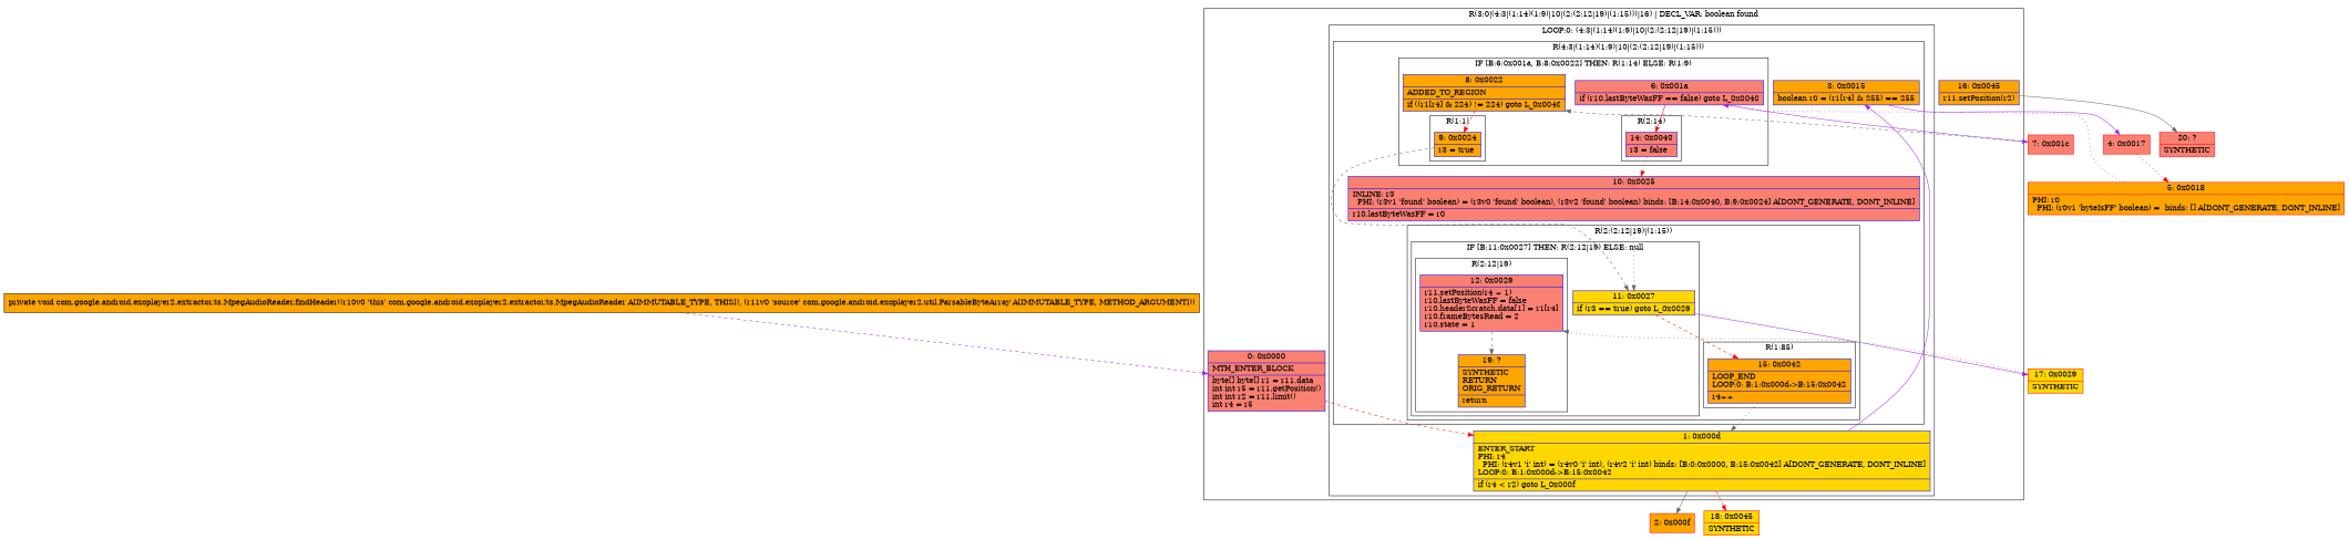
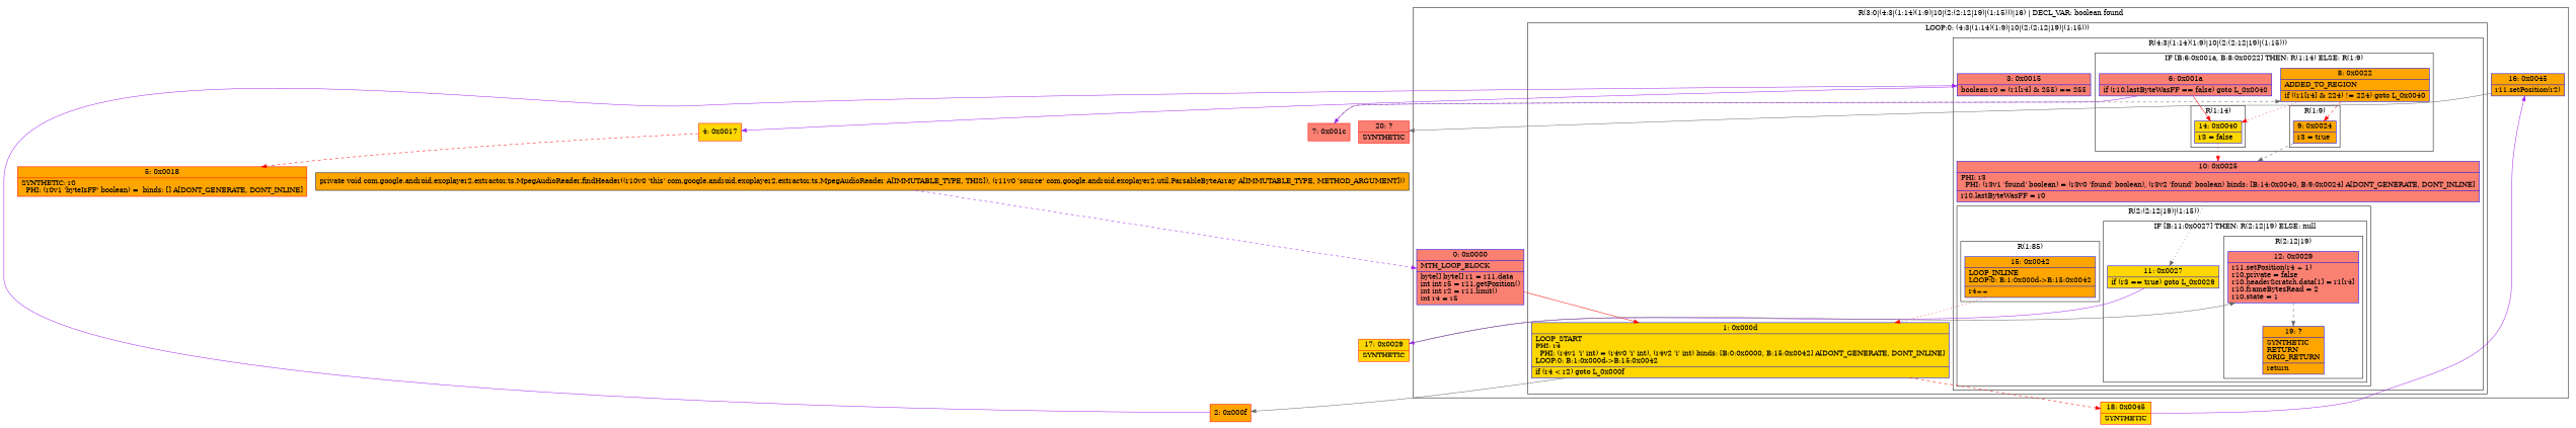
  digraph {
    node [color=blue fillcolor=orange shape=record style=filled]
    edge [color=red style=dashed]
-   n1 [fillcolor=salmon label="{14\:\ 0x0040|r3 = false\l}"]
+   n1 [fillcolor=gold label="{14\:\ 0x0040|r3 = false\l}"]
    n2 [label="{9\:\ 0x0024|r3 = true\l}"]
    n3 [fillcolor=salmon label="{6\:\ 0x001a|if (r10.lastByteWasFF == false) goto L_0x0040\l}"]
    n4 [label="{8\:\ 0x0022|ADDED_TO_REGION\l|if ((r1[r4] & 224) != 224) goto L_0x0040\l}"]
-   n5 [fillcolor=salmon label="{12\:\ 0x0029|r11.setPosition(r4 + 1)\lr10.lastByteWasFF = false\lr10.headerScratch.data[1] = r1[r4]\lr10.frameBytesRead = 2\lr10.state = 1\l}"]
+   n5 [fillcolor=salmon label="{12\:\ 0x0029|r11.setPosition(r4 + 1)\lr10.private = false\lr10.headerScratch.data[1] = r1[r4]\lr10.frameBytesRead = 2\lr10.state = 1\l}"]
    n6 [label="{19\:\ ?|SYNTHETIC\lRETURN\lORIG_RETURN\l|return\l}"]
    n7 [fillcolor=gold label="{11\:\ 0x0027|if (r3 == true) goto L_0x0029\l}"]
-   n8 [label="{15\:\ 0x0042|LOOP_END\lLOOP:0: B:1:0x000d\-\>B:15:0x0042\l|r4++\l}"]
-   n9 [label="{3\:\ 0x0015|boolean r0 = (r1[r4] & 255) == 255\l}"]
-   n10 [fillcolor=salmon label="{10\:\ 0x0025|INLINE: r3 \l  PHI: (r3v1 'found' boolean) = (r3v0 'found' boolean), (r3v2 'found' boolean) binds: [B:14:0x0040, B:9:0x0024] A[DONT_GENERATE, DONT_INLINE]\l|r10.lastByteWasFF = r0\l}"]
-   n11 [fillcolor=gold label="{1\:\ 0x000d|ENTER_START\lPHI: r4 \l  PHI: (r4v1 'i' int) = (r4v0 'i' int), (r4v2 'i' int) binds: [B:0:0x0000, B:15:0x0042] A[DONT_GENERATE, DONT_INLINE]\lLOOP:0: B:1:0x000d\-\>B:15:0x0042\l|if (r4 \< r2) goto L_0x000f\l}"]
-   n12 [fillcolor=salmon label="{0\:\ 0x0000|MTH_ENTER_BLOCK\l|byte[] byte[] r1 = r11.data\lint int r5 = r11.getPosition()\lint int r2 = r11.limit()\lint r4 = r5\l}"]
+   n8 [label="{15\:\ 0x0042|LOOP_INLINE\lLOOP:0: B:1:0x000d\-\>B:15:0x0042\l|r4++\l}"]
+   n9 [fillcolor=salmon label="{3\:\ 0x0015|boolean r0 = (r1[r4] & 255) == 255\l}"]
+   n10 [fillcolor=salmon label="{10\:\ 0x0025|PHI: r3 \l  PHI: (r3v1 'found' boolean) = (r3v0 'found' boolean), (r3v2 'found' boolean) binds: [B:14:0x0040, B:9:0x0024] A[DONT_GENERATE, DONT_INLINE]\l|r10.lastByteWasFF = r0\l}"]
+   n11 [fillcolor=gold label="{1\:\ 0x000d|LOOP_START\lPHI: r4 \l  PHI: (r4v1 'i' int) = (r4v0 'i' int), (r4v2 'i' int) binds: [B:0:0x0000, B:15:0x0042] A[DONT_GENERATE, DONT_INLINE]\lLOOP:0: B:1:0x000d\-\>B:15:0x0042\l|if (r4 \< r2) goto L_0x000f\l}"]
+   n12 [fillcolor=salmon label="{0\:\ 0x0000|MTH_LOOP_BLOCK\l|byte[] byte[] r1 = r11.data\lint int r5 = r11.getPosition()\lint int r2 = r11.limit()\lint r4 = r5\l}"]
    n13 [label="{16\:\ 0x0045|r11.setPosition(r2)\l}"]
    n14 [color=red fillcolor=salmon label="{7\:\ 0x001c}"]
    n15 [color=red fillcolor=gold label="{17\:\ 0x0029|SYNTHETIC\l}"]
-   n16 [color=red fillcolor=salmon label="{4\:\ 0x0017}"]
+   n16 [color=red fillcolor=gold label="{4\:\ 0x0017}"]
    n17 [color=red label="{2\:\ 0x000f}"]
    n18 [color=red fillcolor=gold label="{18\:\ 0x0045|SYNTHETIC\l}"]
    n19 [color=red fillcolor=salmon label="{20\:\ ?|SYNTHETIC\l}"]
-   n20 [color=red label="{5\:\ 0x0018|PHI: r0 \l  PHI: (r0v1 'byteIsFF' boolean) =  binds: [] A[DONT_GENERATE, DONT_INLINE]\l}"]
+   n20 [color=red label="{5\:\ 0x0018|SYNTHETIC: r0 \l  PHI: (r0v1 'byteIsFF' boolean) =  binds: [] A[DONT_GENERATE, DONT_INLINE]\l}"]
    n21 [label="{private void com.google.android.exoplayer2.extractor.ts.MpegAudioReader.findHeader((r10v0 'this' com.google.android.exoplayer2.extractor.ts.MpegAudioReader A[IMMUTABLE_TYPE, THIS]), (r11v0 'source' com.google.android.exoplayer2.util.ParsableByteArray A[IMMUTABLE_TYPE, METHOD_ARGUMENT])) }" color=""]
    subgraph cluster_1 {
      label="R(3:0|(4:3|(1:14)(1:9)|10|(2:(2:12|19)|(1:15)))|16) | DECL_VAR: boolean found\l"
      n12
      n13
      subgraph cluster_2 {
        label="LOOP:0: (4:3|(1:14)(1:9)|10|(2:(2:12|19)|(1:15)))"
        n11
        subgraph cluster_3 {
          label="R(4:3|(1:14)(1:9)|10|(2:(2:12|19)|(1:15)))"
          n9
          n10
          subgraph cluster_4 {
            label="IF [B:6:0x001a, B:8:0x0022] THEN: R(1:14) ELSE: R(1:9)"
            n3
            n4
            subgraph cluster_5 {
-             label="R(2:14)"
+             label="R(1:14)"
              n1
            }
            subgraph cluster_6 {
-             label="R(1:1)"
+             label="R(1:9)"
              n2
            }
          }
          subgraph cluster_7 {
            label="R(2:(2:12|19)|(1:15))"
            subgraph cluster_8 {
              label="IF [B:11:0x0027] THEN: R(2:12|19) ELSE: null"
              n7
              subgraph cluster_9 {
                label="R(2:12|19)"
                n5
                n6
              }
            }
            subgraph cluster_10 {
              label="R(1:85)"
              n8
            }
          }
        }
      }
    }
    n1 -> n10 [style=dotted]
-   n2 -> n7 [color=gray40]
+   n2 -> n10 [color=gray40]
    n3 -> n1 [style=solid]
    n3 -> n14 [color=purple style=solid]
+   n4 -> n1 [style=dotted]
    n4 -> n2
    n5 -> n6 [color=gray40]
-   n7 -> n8
    n7 -> n15 [color=purple style=solid]
-   n8 -> n11 [color=gray40 style=dotted]
+   n8 -> n11 [style=dotted]
    n9 -> n16 [color=purple style=solid]
    n10 -> n7 [color=gray40 style=dotted]
    n11 -> n17 [color=gray40 style=solid]
    n11 -> n18
-   n12 -> n11
+   n12 -> n11 [style=solid]
    n13 -> n19 [color=gray40 style=solid]
    n14 -> n4 [color=gray40]
-   n15 -> n5 [color=gray40 style=dotted]
-   n16 -> n20 [style=dotted]
-   n11 -> n9 [color=purple style=solid]
-   n20 -> n3 [color=purple style=dotted]
+   n15 -> n5 [color=gray40 style=solid]
+   n16 -> n20
+   n17 -> n9 [color=purple style=solid]
+   n18 -> n13 [color=purple style=solid]
    n21 -> n12 [color=purple]
  }
